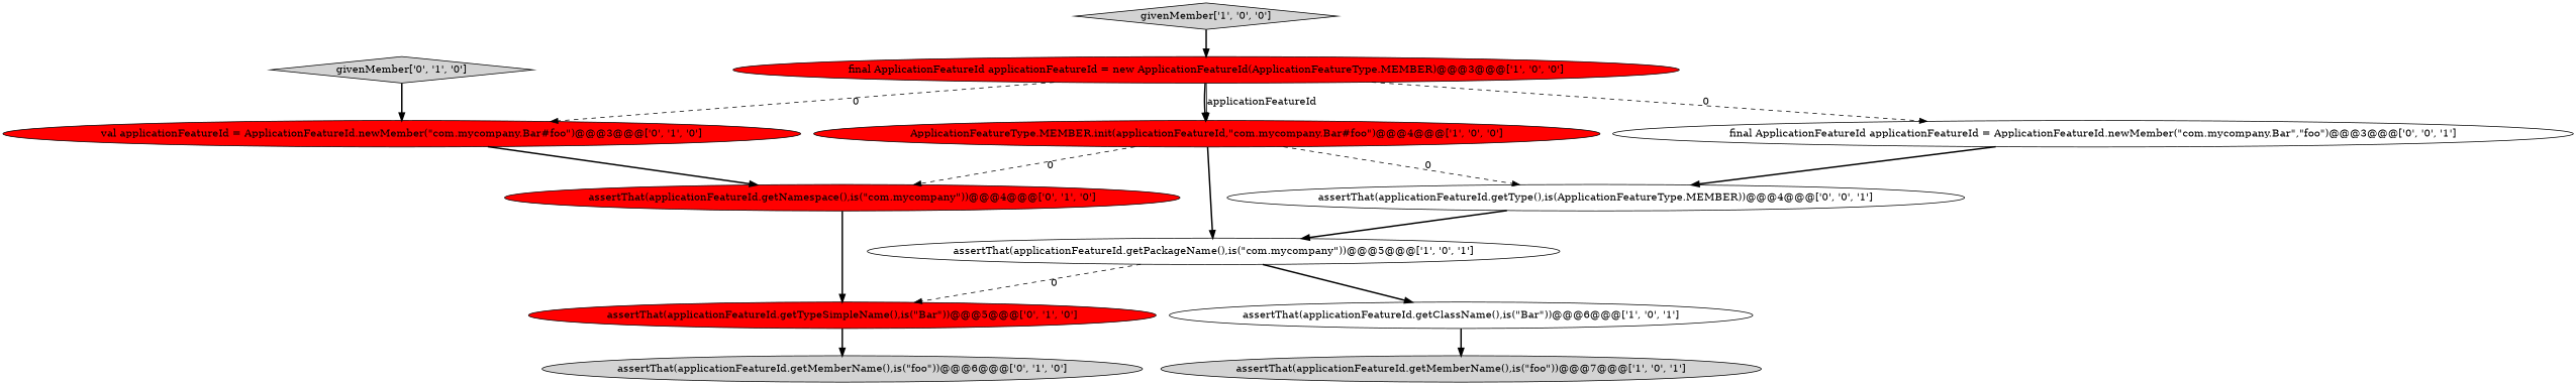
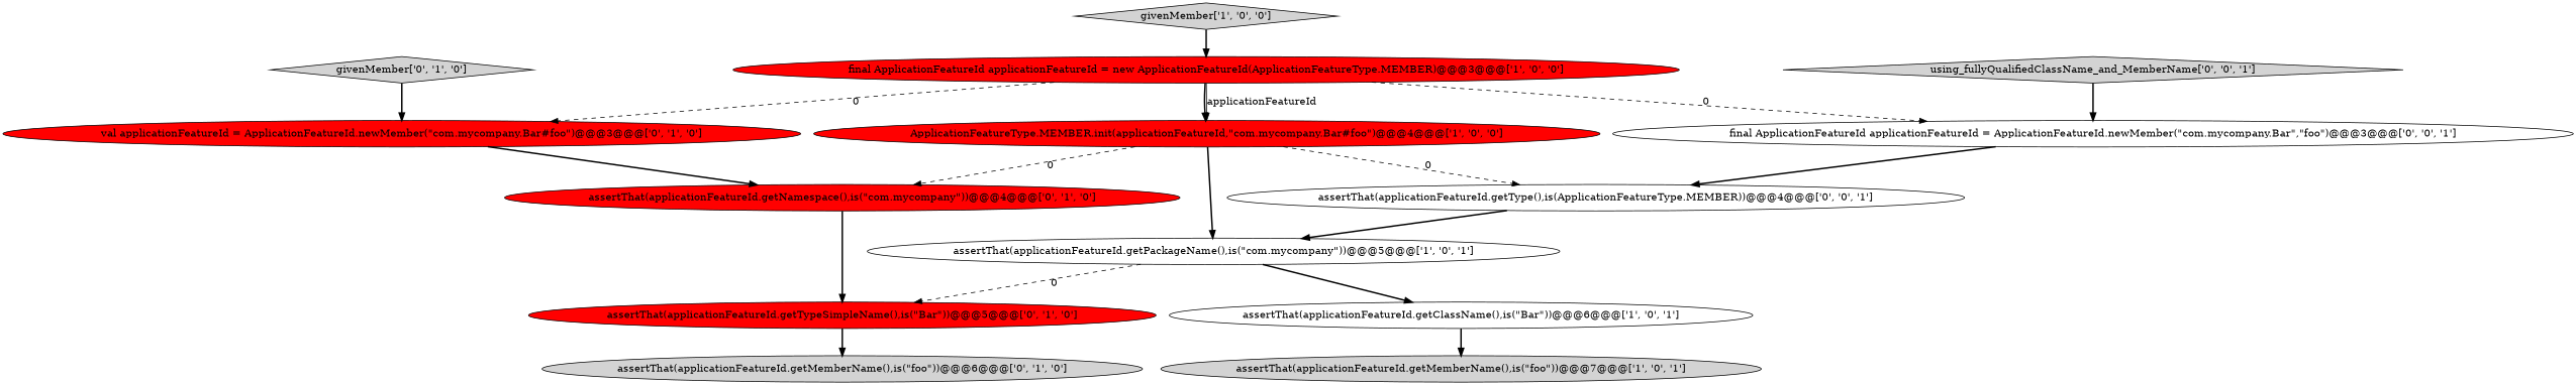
  digraph {
    node [fillcolor=lightgray shape=ellipse style=filled]
    edge [style=bold]
    n1 [label="givenMember['0', '1', '0']" shape=diamond]
    n2 [fillcolor=red label="val applicationFeatureId = ApplicationFeatureId.newMember(\"com.mycompany.Bar#foo\")@@@3@@@['0', '1', '0']"]
    n3 [fillcolor=red label="ApplicationFeatureType.MEMBER.init(applicationFeatureId,\"com.mycompany.Bar#foo\")@@@4@@@['1', '0', '0']"]
    n4 [fillcolor=white label="assertThat(applicationFeatureId.getPackageName(),is(\"com.mycompany\"))@@@5@@@['1', '0', '1']"]
    n5 [fillcolor=white label="assertThat(applicationFeatureId.getType(),is(ApplicationFeatureType.MEMBER))@@@4@@@['0', '0', '1']"]
    n6 [fillcolor=red label="assertThat(applicationFeatureId.getNamespace(),is(\"com.mycompany\"))@@@4@@@['0', '1', '0']"]
+   n7 [label="using_fullyQualifiedClassName_and_MemberName['0', '0', '1']" shape=diamond]
    n8 [fillcolor=white label="final ApplicationFeatureId applicationFeatureId = ApplicationFeatureId.newMember(\"com.mycompany.Bar\",\"foo\")@@@3@@@['0', '0', '1']"]
    n9 [fillcolor=red label="assertThat(applicationFeatureId.getTypeSimpleName(),is(\"Bar\"))@@@5@@@['0', '1', '0']"]
    n10 [fillcolor=white label="assertThat(applicationFeatureId.getClassName(),is(\"Bar\"))@@@6@@@['1', '0', '1']"]
    n11 [label="assertThat(applicationFeatureId.getMemberName(),is(\"foo\"))@@@6@@@['0', '1', '0']"]
    n12 [fillcolor=red label="final ApplicationFeatureId applicationFeatureId = new ApplicationFeatureId(ApplicationFeatureType.MEMBER)@@@3@@@['1', '0', '0']"]
    n13 [label="assertThat(applicationFeatureId.getMemberName(),is(\"foo\"))@@@7@@@['1', '0', '1']"]
    n14 [label="givenMember['1', '0', '0']" shape=diamond]
    n1 -> n2
    n2 -> n6
    n3 -> n4
    n3 -> n5 [label=0 style=dashed]
    n3 -> n6 [label=0 style=dashed]
    n4 -> n9 [label=0 style=dashed]
    n4 -> n10
    n5 -> n4
    n6 -> n9
+   n7 -> n8
    n8 -> n5
    n9 -> n11
    n10 -> n13
    n12 -> n2 [label=0 style=dashed]
    n12 -> n3
    n12 -> n3 [label=applicationFeatureId style=solid]
    n12 -> n8 [label=0 style=dashed]
    n14 -> n12
  }
